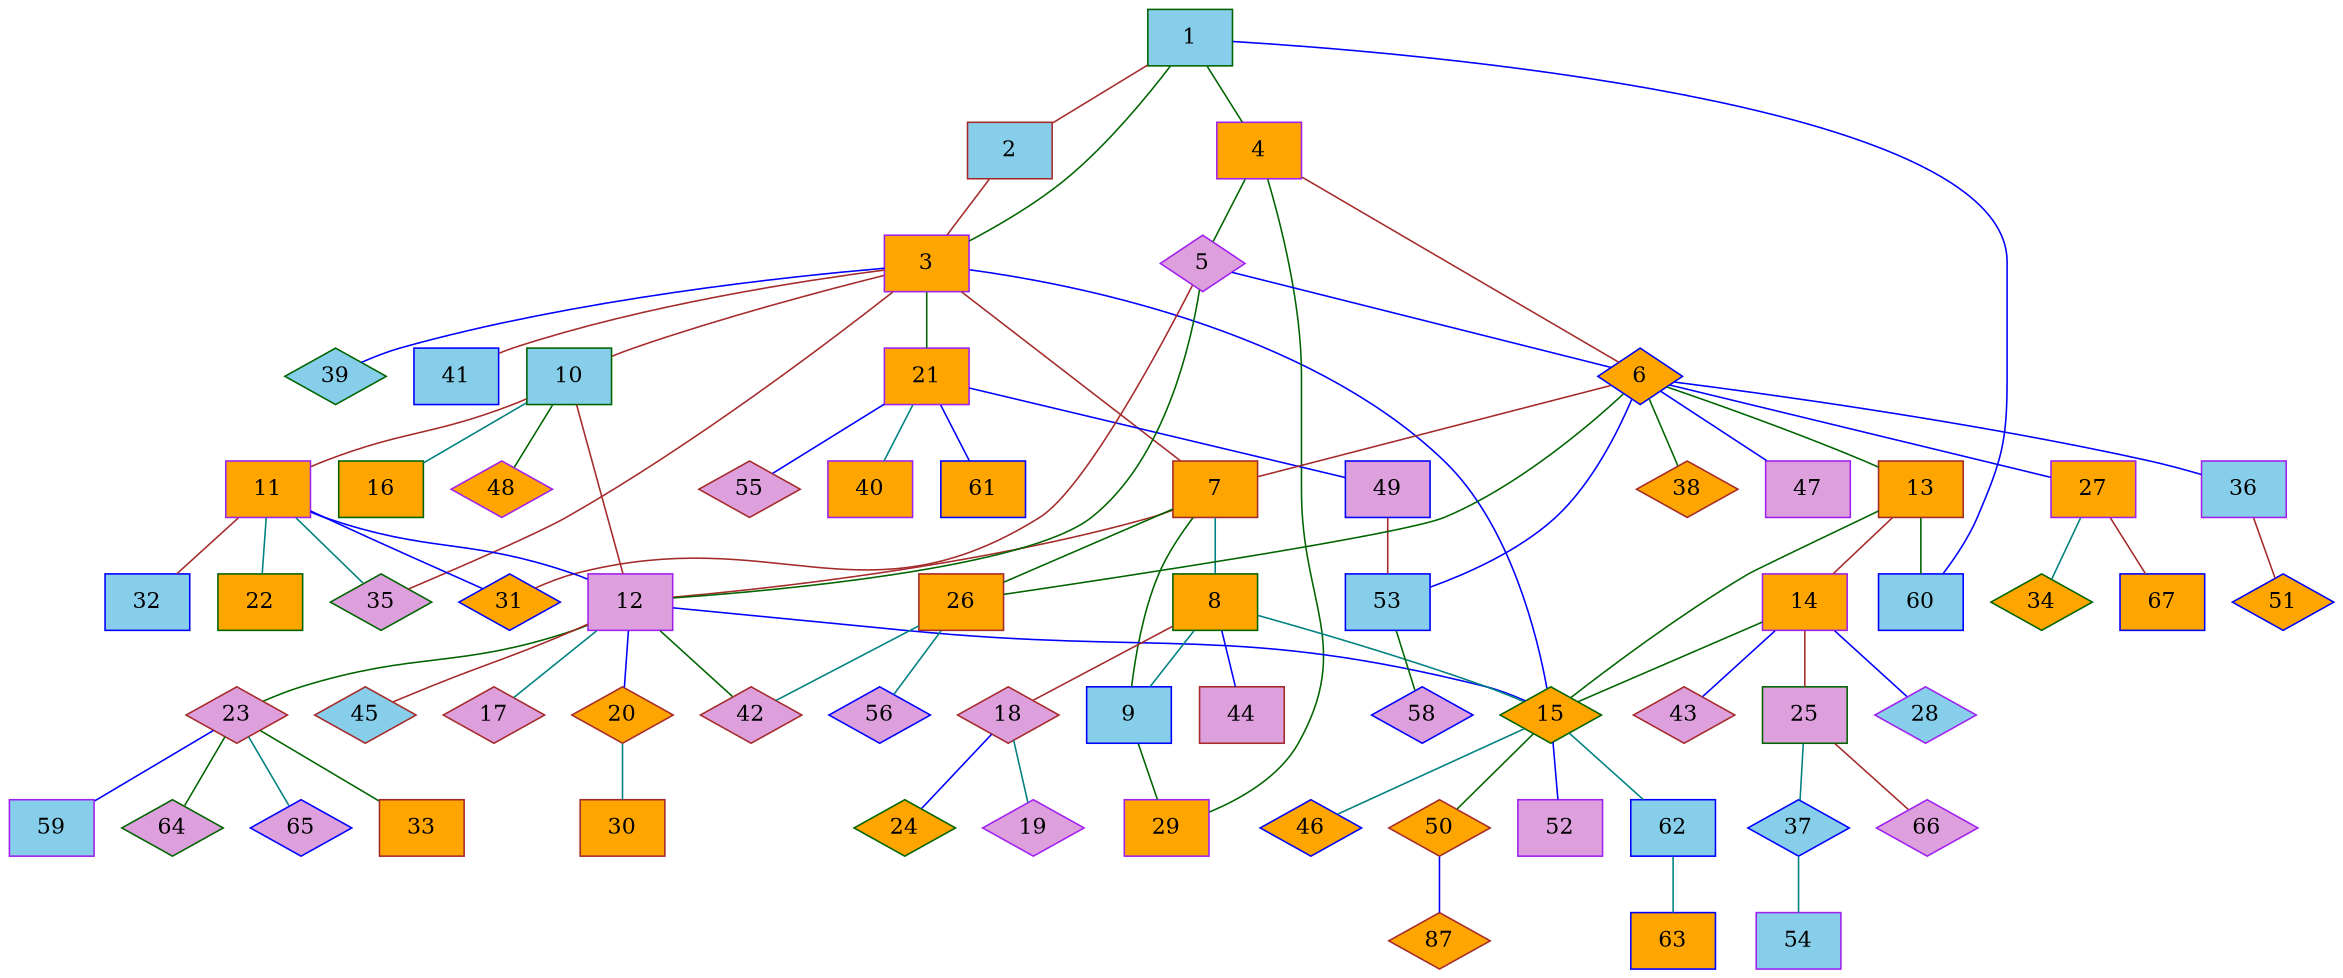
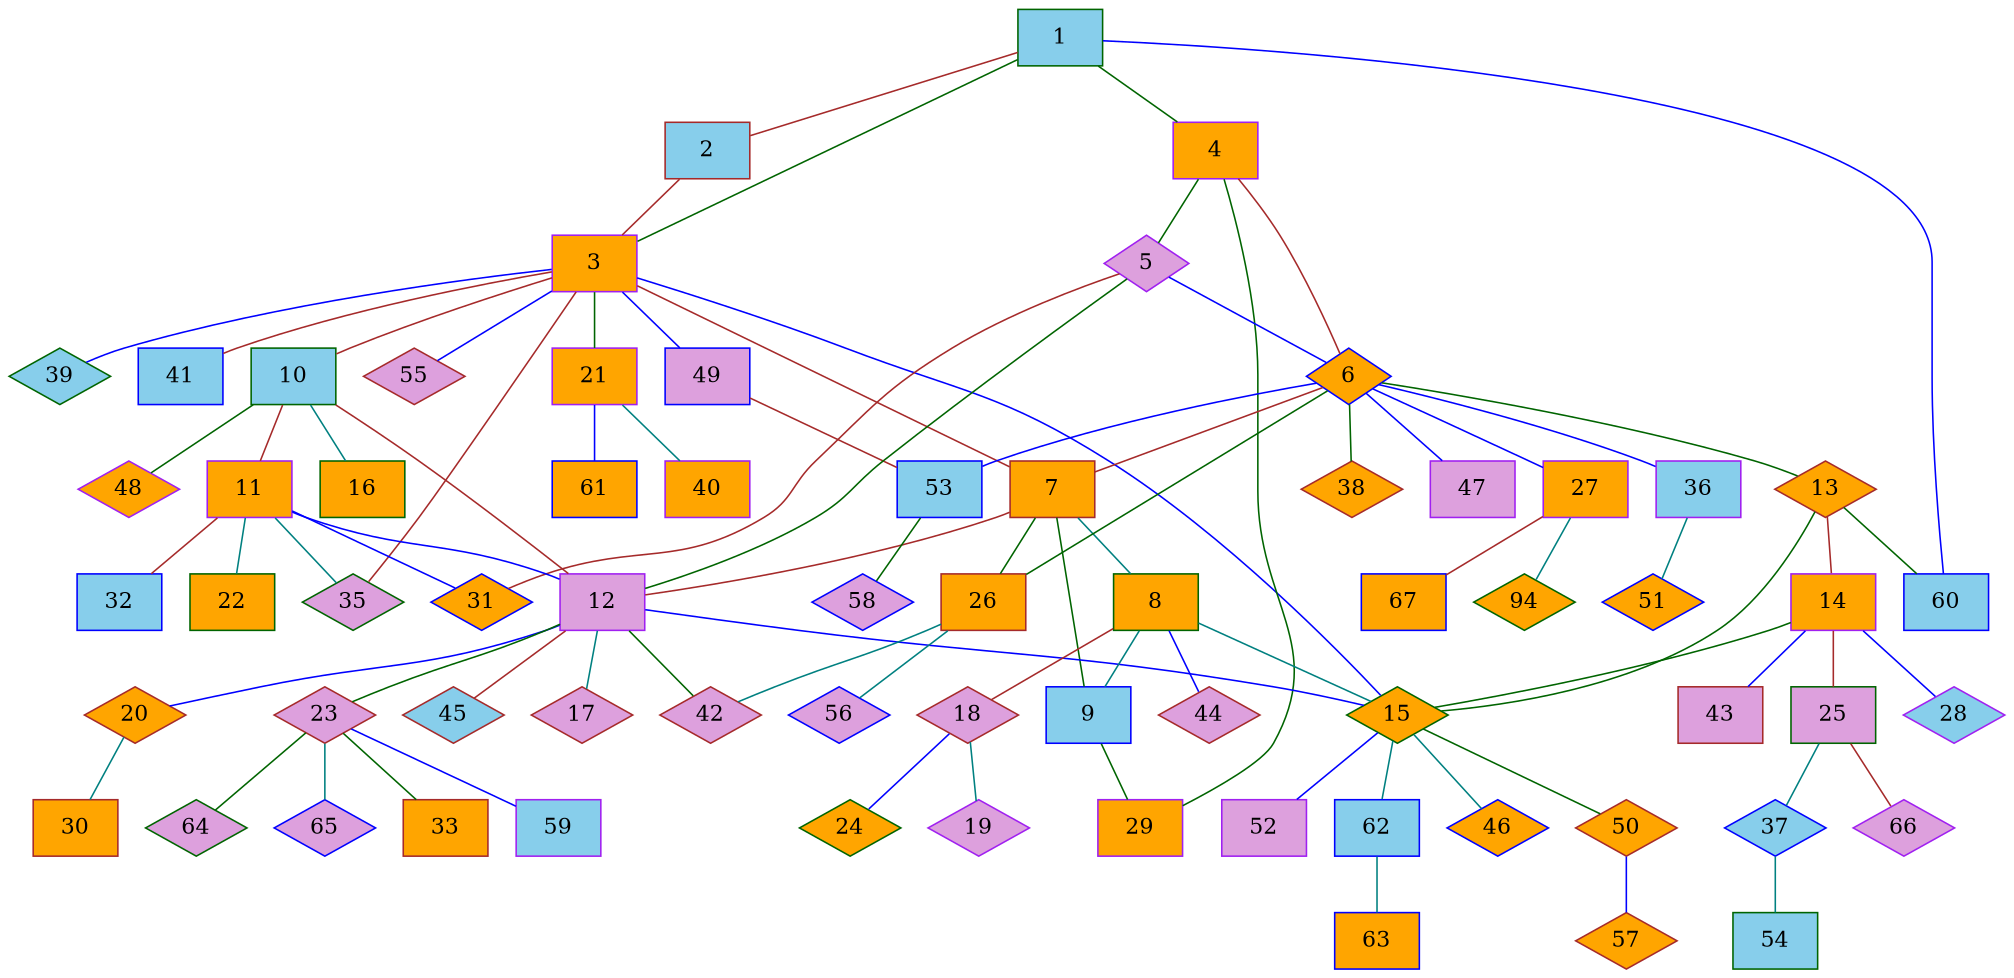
  graph {
    node [color=purple fillcolor=orange shape=box style=filled]
    edge [color=darkgreen]
    1 [color=darkgreen fillcolor=skyblue]
    2 [color=brown fillcolor=skyblue]
    3
    4
    60 [color=blue fillcolor=skyblue]
    7 [color=brown]
    10 [color=darkgreen fillcolor=skyblue]
    15 [color=darkgreen shape=diamond]
    21
    35 [color=darkgreen fillcolor=plum shape=diamond]
    39 [color=darkgreen fillcolor=skyblue shape=diamond]
    41 [color=blue fillcolor=skyblue]
    49 [color=blue fillcolor=plum]
    55 [color=brown fillcolor=plum shape=diamond]
    5 [fillcolor=plum shape=diamond]
    6 [color=blue shape=diamond]
    29
    12 [fillcolor=plum]
    26 [color=brown]
    8 [color=darkgreen]
    9 [color=blue fillcolor=skyblue]
    11
    16 [color=darkgreen]
    48 [shape=diamond]
    46 [color=blue shape=diamond]
    50 [color=brown shape=diamond]
    52 [fillcolor=plum]
    62 [color=blue fillcolor=skyblue]
    40
    61 [color=blue]
    53 [color=blue fillcolor=skyblue]
    31 [color=blue shape=diamond]
-   13 [color=brown]
+   13 [color=brown shape=diamond]
    27
    36 [fillcolor=skyblue]
    38 [color=brown shape=diamond]
    47 [fillcolor=plum]
    17 [color=brown fillcolor=plum shape=diamond]
    20 [color=brown shape=diamond]
    23 [color=brown fillcolor=plum shape=diamond]
    42 [color=brown fillcolor=plum shape=diamond]
    45 [color=brown fillcolor=skyblue shape=diamond]
    14
    56 [color=blue fillcolor=plum shape=diamond]
-   34 [color=darkgreen shape=diamond]
+   34 [color=darkgreen shape=diamond label=94]
    67 [color=blue]
    51 [color=blue shape=diamond]
    58 [color=blue fillcolor=plum shape=diamond]
    18 [color=brown fillcolor=plum shape=diamond]
-   44 [color=brown fillcolor=plum]
+   44 [color=brown fillcolor=plum shape=diamond]
    19 [fillcolor=plum shape=diamond]
    24 [color=darkgreen shape=diamond]
    22 [color=darkgreen]
    32 [color=blue fillcolor=skyblue]
    30 [color=brown]
    33 [color=brown]
    59 [fillcolor=skyblue]
    64 [color=darkgreen fillcolor=plum shape=diamond]
    65 [color=blue fillcolor=plum shape=diamond]
    25 [color=darkgreen fillcolor=plum]
    28 [fillcolor=skyblue shape=diamond]
-   43 [color=brown fillcolor=plum shape=diamond]
+   43 [color=brown fillcolor=plum]
    37 [color=blue fillcolor=skyblue shape=diamond]
    66 [fillcolor=plum shape=diamond]
-   57 [color=brown shape=diamond label=87]
+   57 [color=brown shape=diamond]
    63 [color=blue]
-   54 [fillcolor=skyblue]
+   54 [color=darkgreen fillcolor=skyblue]
    1 -- 2 [color=brown]
    1 -- 3
    1 -- 4
    1 -- 60 [color=blue]
    2 -- 3 [color=brown]
    3 -- 7 [color=brown]
    3 -- 10 [color=brown]
    3 -- 15 [color=blue]
    3 -- 21
    3 -- 35 [color=brown]
    3 -- 39 [color=blue]
    3 -- 41 [color=brown]
-   21 -- 49 [color=blue]
-   21 -- 55 [color=blue]
+   3 -- 49 [color=blue]
+   3 -- 55 [color=blue]
    4 -- 5
    4 -- 6 [color=brown]
    4 -- 29
    7 -- 12 [color=brown]
    7 -- 26
    7 -- 8 [color=teal]
    7 -- 9
    10 -- 12 [color=brown]
    10 -- 11 [color=brown]
    10 -- 16 [color=teal]
    10 -- 48
    15 -- 46 [color=teal]
    15 -- 50
    15 -- 52 [color=blue]
    15 -- 62 [color=teal]
    21 -- 40 [color=teal]
    21 -- 61 [color=blue]
    49 -- 53 [color=brown]
    5 -- 6 [color=blue]
    5 -- 12
    5 -- 31 [color=brown]
    6 -- 7 [color=brown]
    6 -- 26
    6 -- 53 [color=blue]
    6 -- 13
    6 -- 27 [color=blue]
    6 -- 36 [color=blue]
    6 -- 38
    6 -- 47 [color=blue]
    12 -- 15 [color=blue]
    12 -- 17 [color=teal]
    12 -- 20 [color=blue]
    12 -- 23
    12 -- 42
    12 -- 45 [color=brown]
    26 -- 42 [color=teal]
    26 -- 56 [color=teal]
    8 -- 15 [color=teal]
    8 -- 9 [color=teal]
    8 -- 18 [color=brown]
    8 -- 44 [color=blue]
    9 -- 29
    11 -- 35 [color=teal]
    11 -- 12 [color=blue]
    11 -- 31 [color=blue]
    11 -- 22 [color=teal]
    11 -- 32 [color=brown]
    50 -- 57 [color=blue]
    62 -- 63 [color=teal]
    53 -- 58
    13 -- 60
    13 -- 15
    13 -- 14 [color=brown]
    27 -- 34 [color=teal]
    27 -- 67 [color=brown]
-   36 -- 51 [color=brown]
+   36 -- 51 [color=teal]
    20 -- 30 [color=teal]
    23 -- 33
    23 -- 59 [color=blue]
    23 -- 64
    23 -- 65 [color=teal]
    14 -- 15
    14 -- 25 [color=brown]
    14 -- 28 [color=blue]
    14 -- 43 [color=blue]
    18 -- 19 [color=teal]
    18 -- 24 [color=blue]
    25 -- 37 [color=teal]
    25 -- 66 [color=brown]
    37 -- 54 [color=teal]
  }
